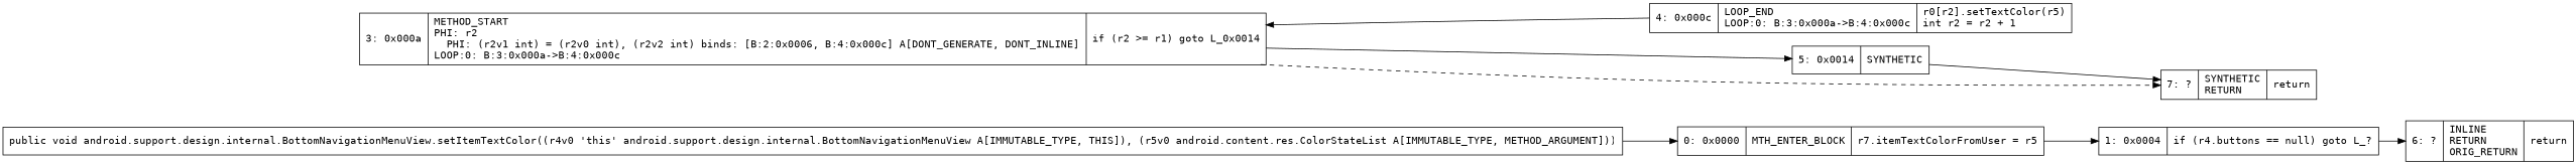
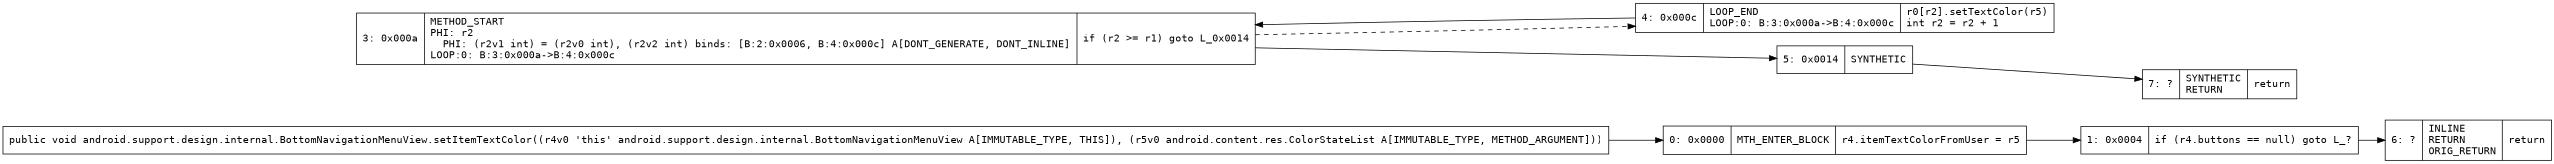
  digraph {
    fontname="DejaVu Sans Mono"
    rankdir=LR
    node [fontname="DejaVu Sans Mono" shape=record]
    edge [fontname="DejaVu Sans Mono"]
-   n1 [label="{0\:\ 0x0000|MTH_ENTER_BLOCK\l|r7.itemTextColorFromUser = r5\l}"]
+   n1 [label="{0\:\ 0x0000|MTH_ENTER_BLOCK\l|r4.itemTextColorFromUser = r5\l}"]
    n2 [label="{1\:\ 0x0004|if (r4.buttons == null) goto L_?\l}"]
    n3 [label="{6\:\ ?|INLINE\lRETURN\lORIG_RETURN\l|return\l}"]
    n4 [label="{3\:\ 0x000a|METHOD_START\lPHI: r2 \l  PHI: (r2v1 int) = (r2v0 int), (r2v2 int) binds: [B:2:0x0006, B:4:0x000c] A[DONT_GENERATE, DONT_INLINE]\lLOOP:0: B:3:0x000a\-\>B:4:0x000c\l|if (r2 \>= r1) goto L_0x0014\l}"]
    n5 [label="{4\:\ 0x000c|LOOP_END\lLOOP:0: B:3:0x000a\-\>B:4:0x000c\l|r0[r2].setTextColor(r5)\lint r2 = r2 + 1\l}"]
    n6 [label="{5\:\ 0x0014|SYNTHETIC\l}"]
    n7 [label="{7\:\ ?|SYNTHETIC\lRETURN\l|return\l}"]
    n8 [label="{public void android.support.design.internal.BottomNavigationMenuView.setItemTextColor((r4v0 'this' android.support.design.internal.BottomNavigationMenuView A[IMMUTABLE_TYPE, THIS]), (r5v0 android.content.res.ColorStateList A[IMMUTABLE_TYPE, METHOD_ARGUMENT])) }"]
    n1 -> n2
    n2 -> n3
-   n4 -> n7 [style=dashed]
+   n4 -> n5 [style=dashed]
    n4 -> n6
    n5 -> n4
    n6 -> n7
    n8 -> n1
  }
